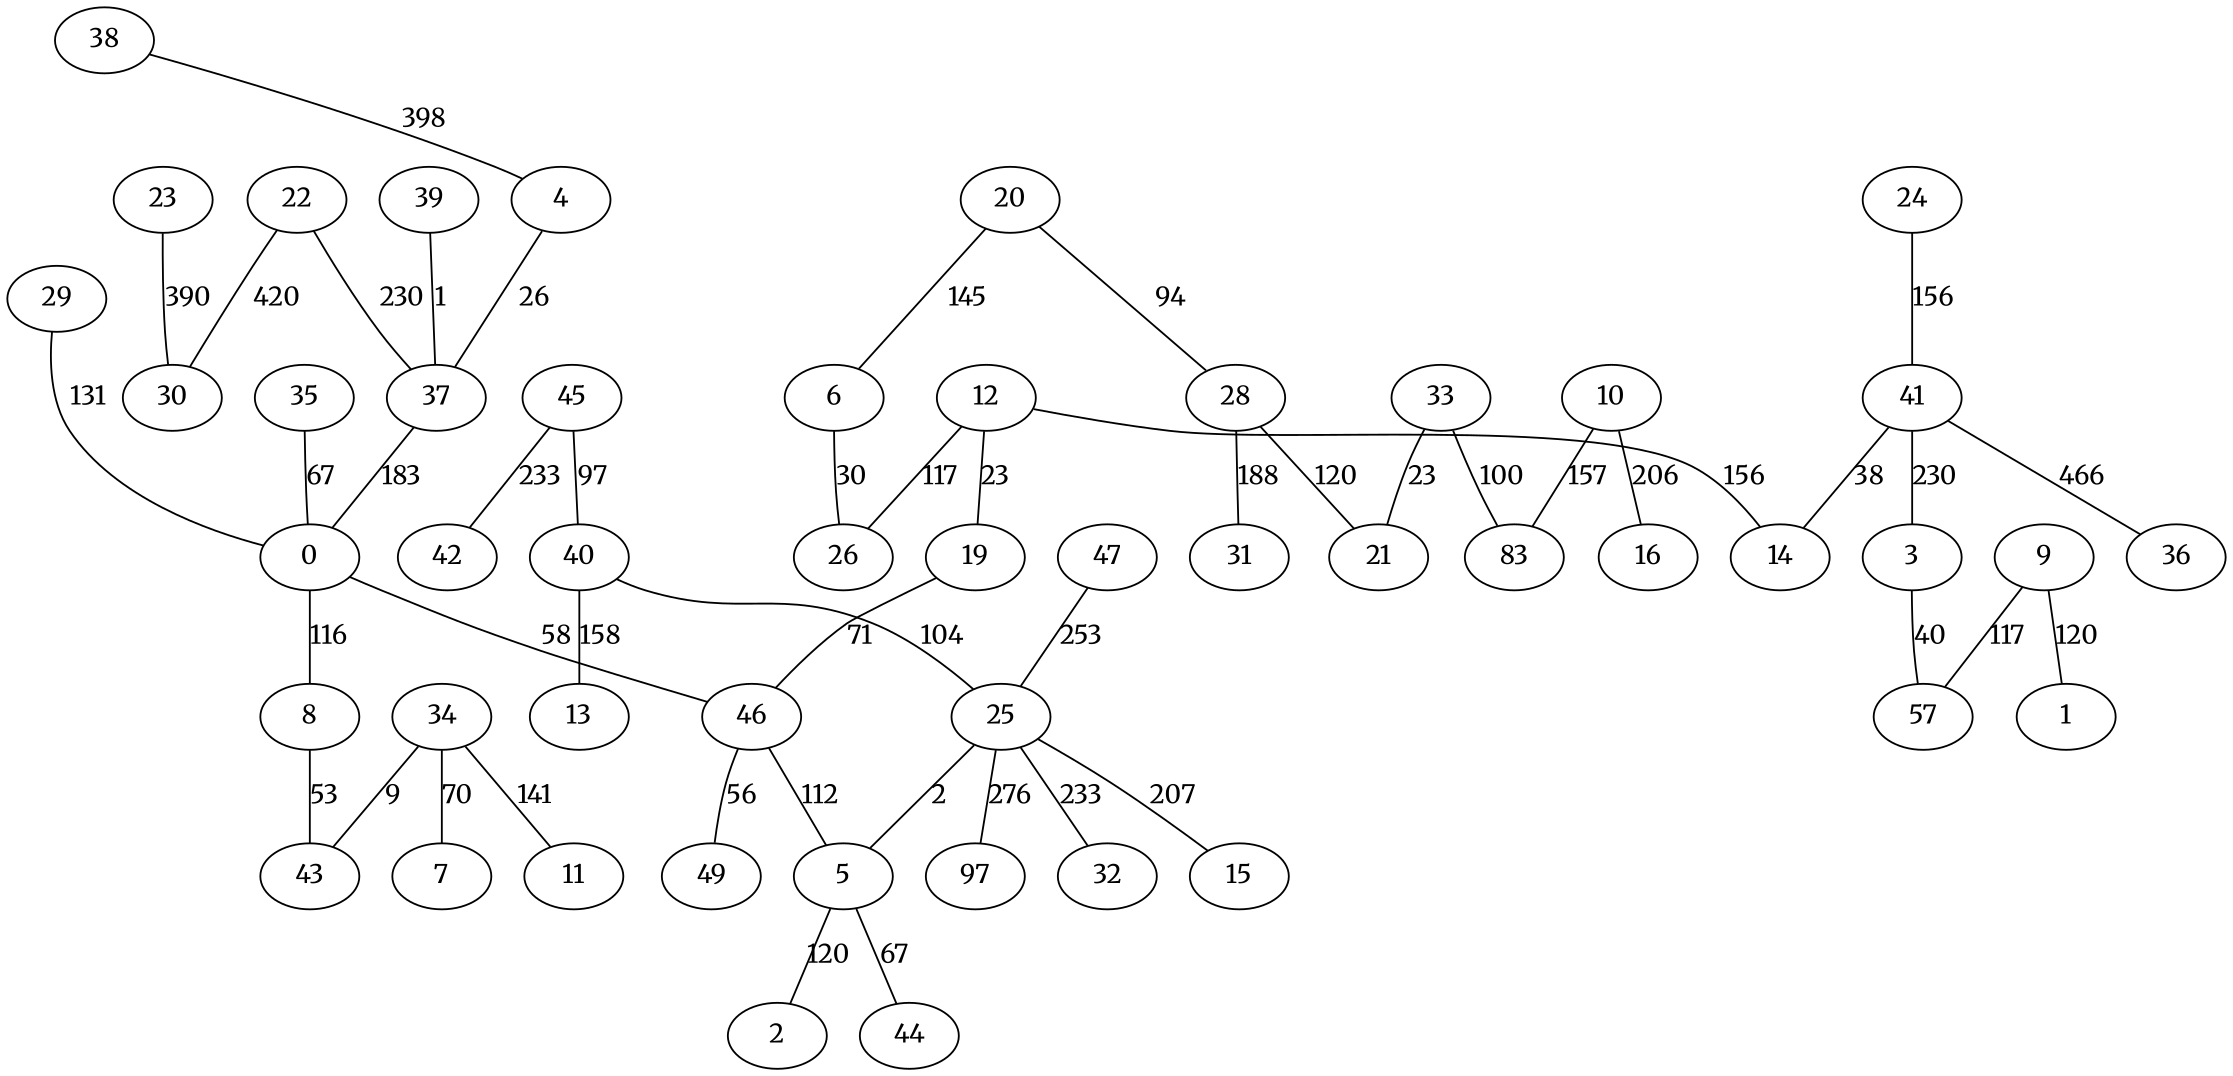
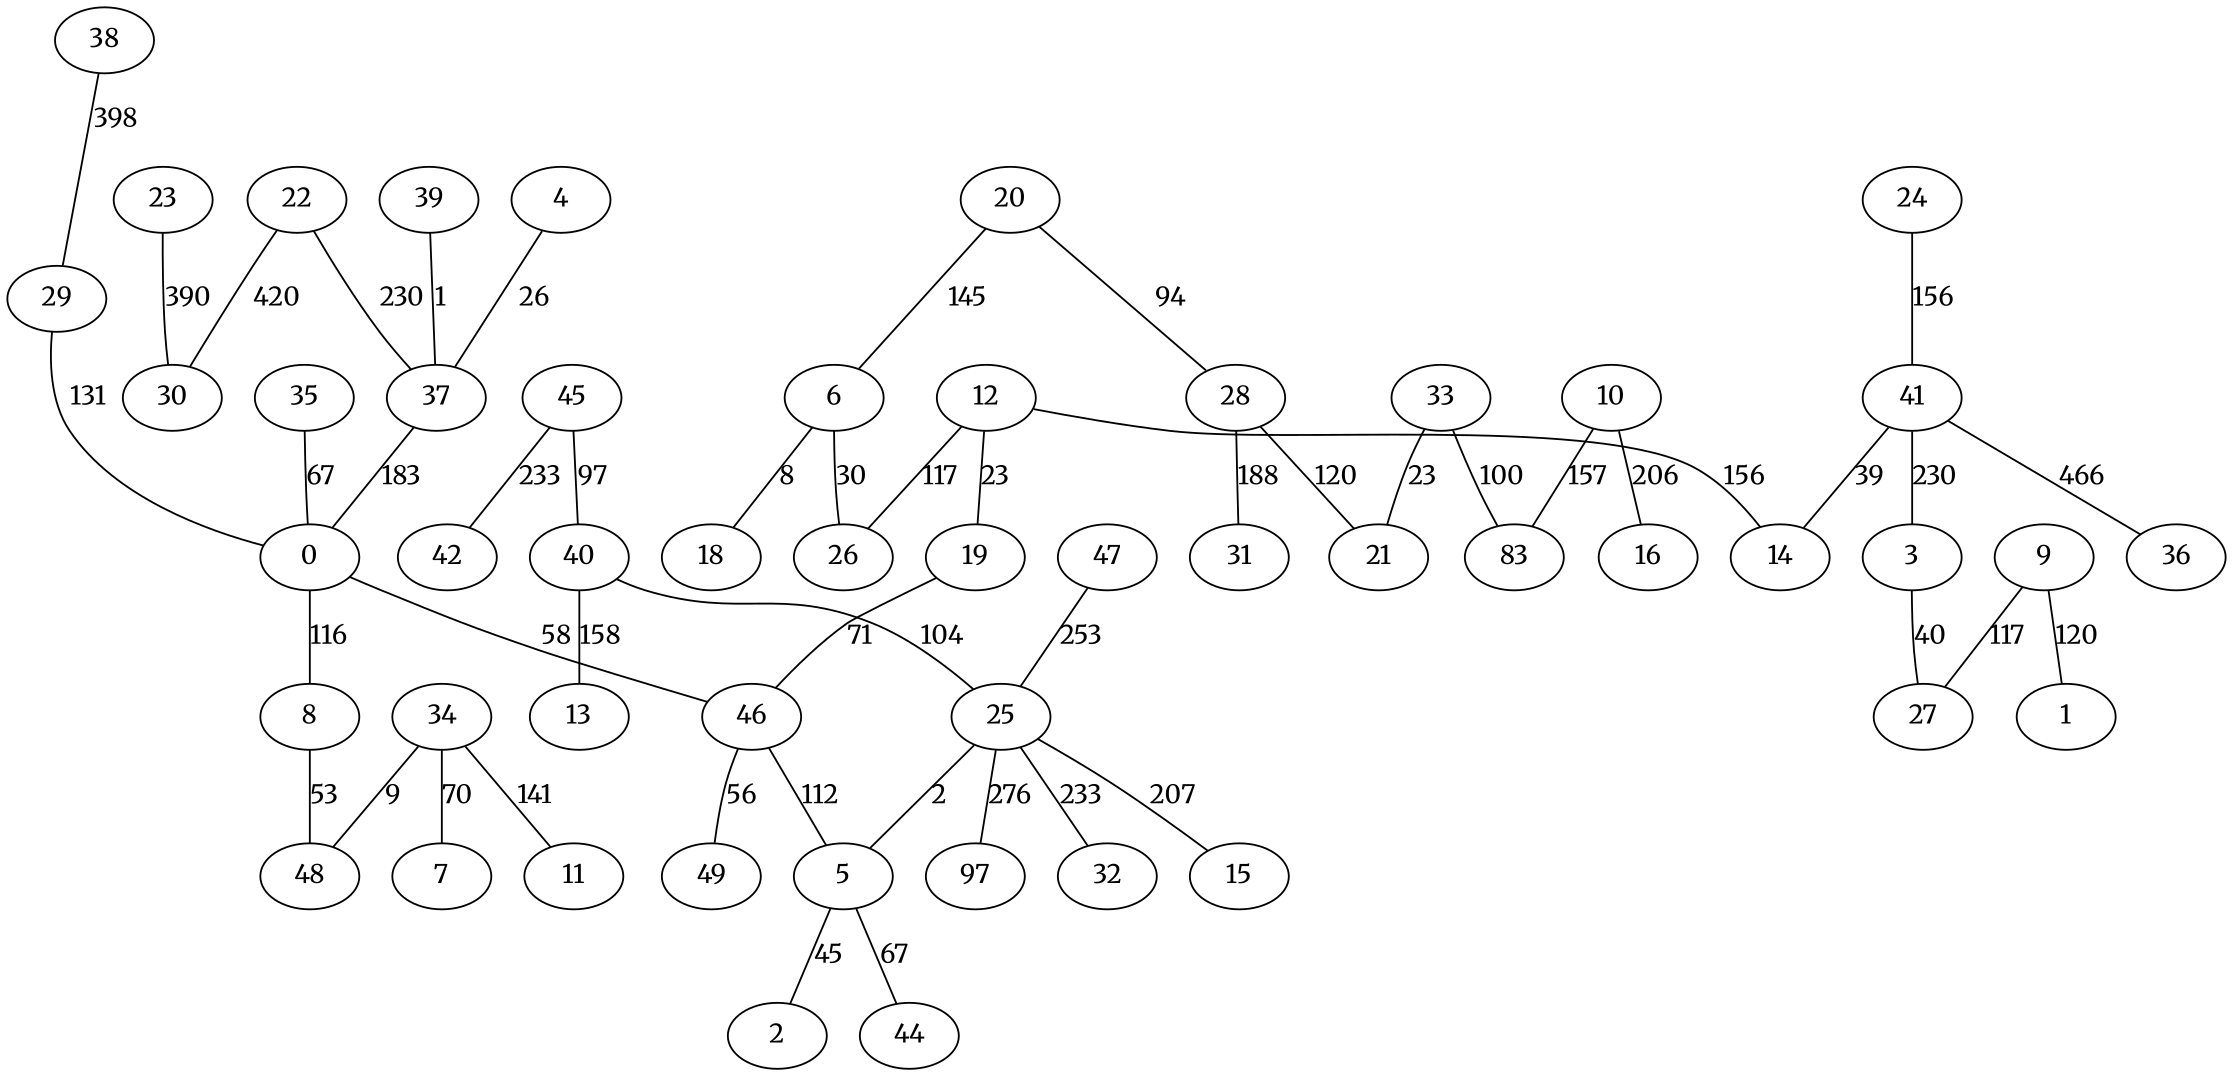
  strict graph {
    fontname=Merriweather
    node [fontname=Merriweather]
    edge [fontname=Merriweather]
    0
    8
    46
-   48 [label=43]
+   48
    5
    49
    3
-   27 [label=57]
+   27
    4
    37
    2
    44
    6
+   18
    26
    9
    1
    10
    16
    n20 [label=83]
    12
    14
    19
    20
    28
    21
    31
    22
    30
    23
    24
    41
    36
    25
    15
    n36 [label=97]
    32
    29
    33
    34
    7
    11
    35
    38
    39
    40
    13
    45
    42
    47
    0 -- 8 [label=116]
    0 -- 46 [label=58]
    8 -- 48 [label=53]
    46 -- 5 [label=112]
    46 -- 49 [label=56]
-   5 -- 2 [label=120]
+   5 -- 2 [label=45]
    5 -- 44 [label=67]
    3 -- 27 [label=40]
    4 -- 37 [label=26]
    37 -- 0 [label=183]
+   6 -- 18 [label=8]
    6 -- 26 [label=30]
    9 -- 27 [label=117]
    9 -- 1 [label=120]
    10 -- 16 [label=206]
    10 -- n20 [label=157]
    12 -- 26 [label=117]
    12 -- 14 [label=156]
    12 -- 19 [label=23]
    19 -- 46 [label=71]
    20 -- 6 [label=145]
    20 -- 28 [label=94]
    28 -- 21 [label=120]
    28 -- 31 [label=188]
    22 -- 37 [label=230]
    22 -- 30 [label=420]
    23 -- 30 [label=390]
    24 -- 41 [label=156]
    41 -- 3 [label=230]
-   41 -- 14 [label=38]
+   41 -- 14 [label=39]
    41 -- 36 [label=466]
    25 -- 5 [label=2]
    25 -- 15 [label=207]
    25 -- n36 [label=276]
    25 -- 32 [label=233]
    29 -- 0 [label=131]
    33 -- n20 [label=100]
    33 -- 21 [label=23]
    34 -- 48 [label=9]
    34 -- 7 [label=70]
    34 -- 11 [label=141]
    35 -- 0 [label=67]
-   38 -- 4 [label=398]
+   38 -- 29 [label=398]
    39 -- 37 [label=1]
    40 -- 25 [label=104]
    40 -- 13 [label=158]
    45 -- 40 [label=97]
    45 -- 42 [label=233]
    47 -- 25 [label=253]
  }
